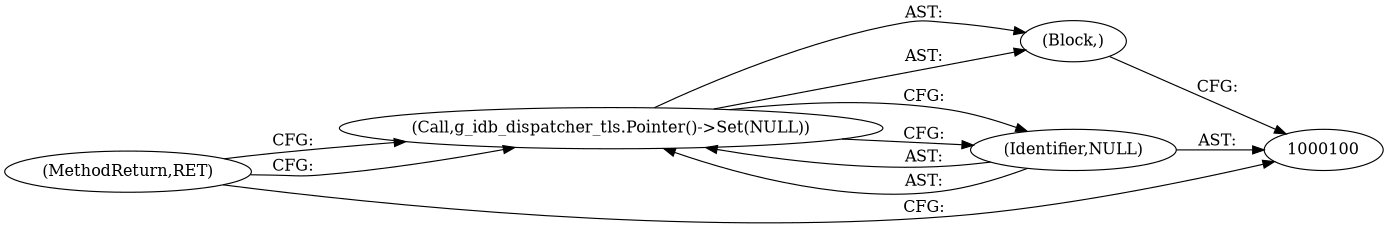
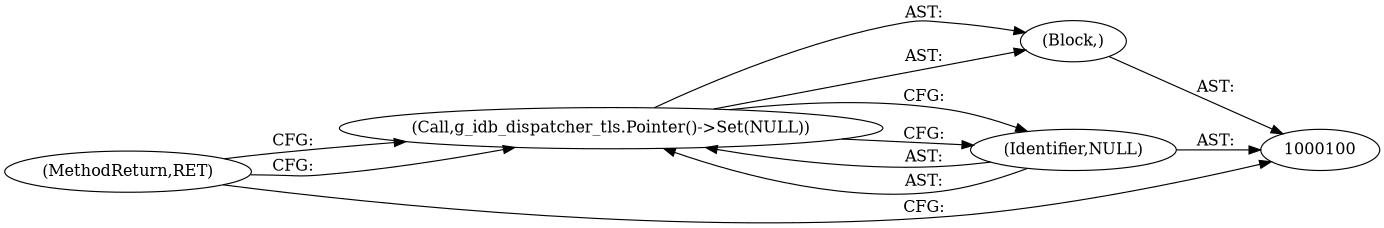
  digraph {
    rankdir=LR
    n1 [label="(MethodReturn,RET)"]
    n2 [label="(Call,g_idb_dispatcher_tls.Pointer()->Set(NULL))"]
    1000100
    n4 [label="(Block,)"]
    n5 [label="(Identifier,NULL)"]
    n1 -> n2 [label="CFG: "]
    n1 -> n2 [label="CFG: "]
    n1 -> 1000100 [label="CFG: "]
    n2 -> n4 [label="AST: "]
    n2 -> n4 [label="AST: "]
    n2 -> n5 [label="CFG: "]
    n2 -> n5 [label="CFG: "]
-   n4 -> 1000100 [label="CFG: "]
+   n4 -> 1000100 [label="AST: "]
    n5 -> n2 [label="AST: "]
    n5 -> n2 [label="AST: "]
    n5 -> 1000100 [label="AST: "]
  }
